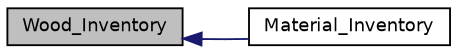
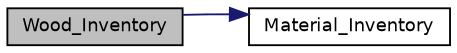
  digraph {
    rankdir=LR
    node [color=black fontname=Helvetica fontsize=10 shape=record style=filled]
    n1 [fillcolor=grey75 fontcolor=black height=0.2 label=Wood_Inventory width=0.4]
    n2 [fillcolor=white height=0.2 label=Material_Inventory width=0.4]
-   n1 -> n2 [color=midnightblue dir=back fontname=Helvetica fontsize=10 labelfontname=Helvetica labelfontsize=10 style=solid]
+   n2 -> n1 [color=midnightblue dir=back fontname=Helvetica fontsize=10 labelfontname=Helvetica labelfontsize=10 style=solid]
  }
